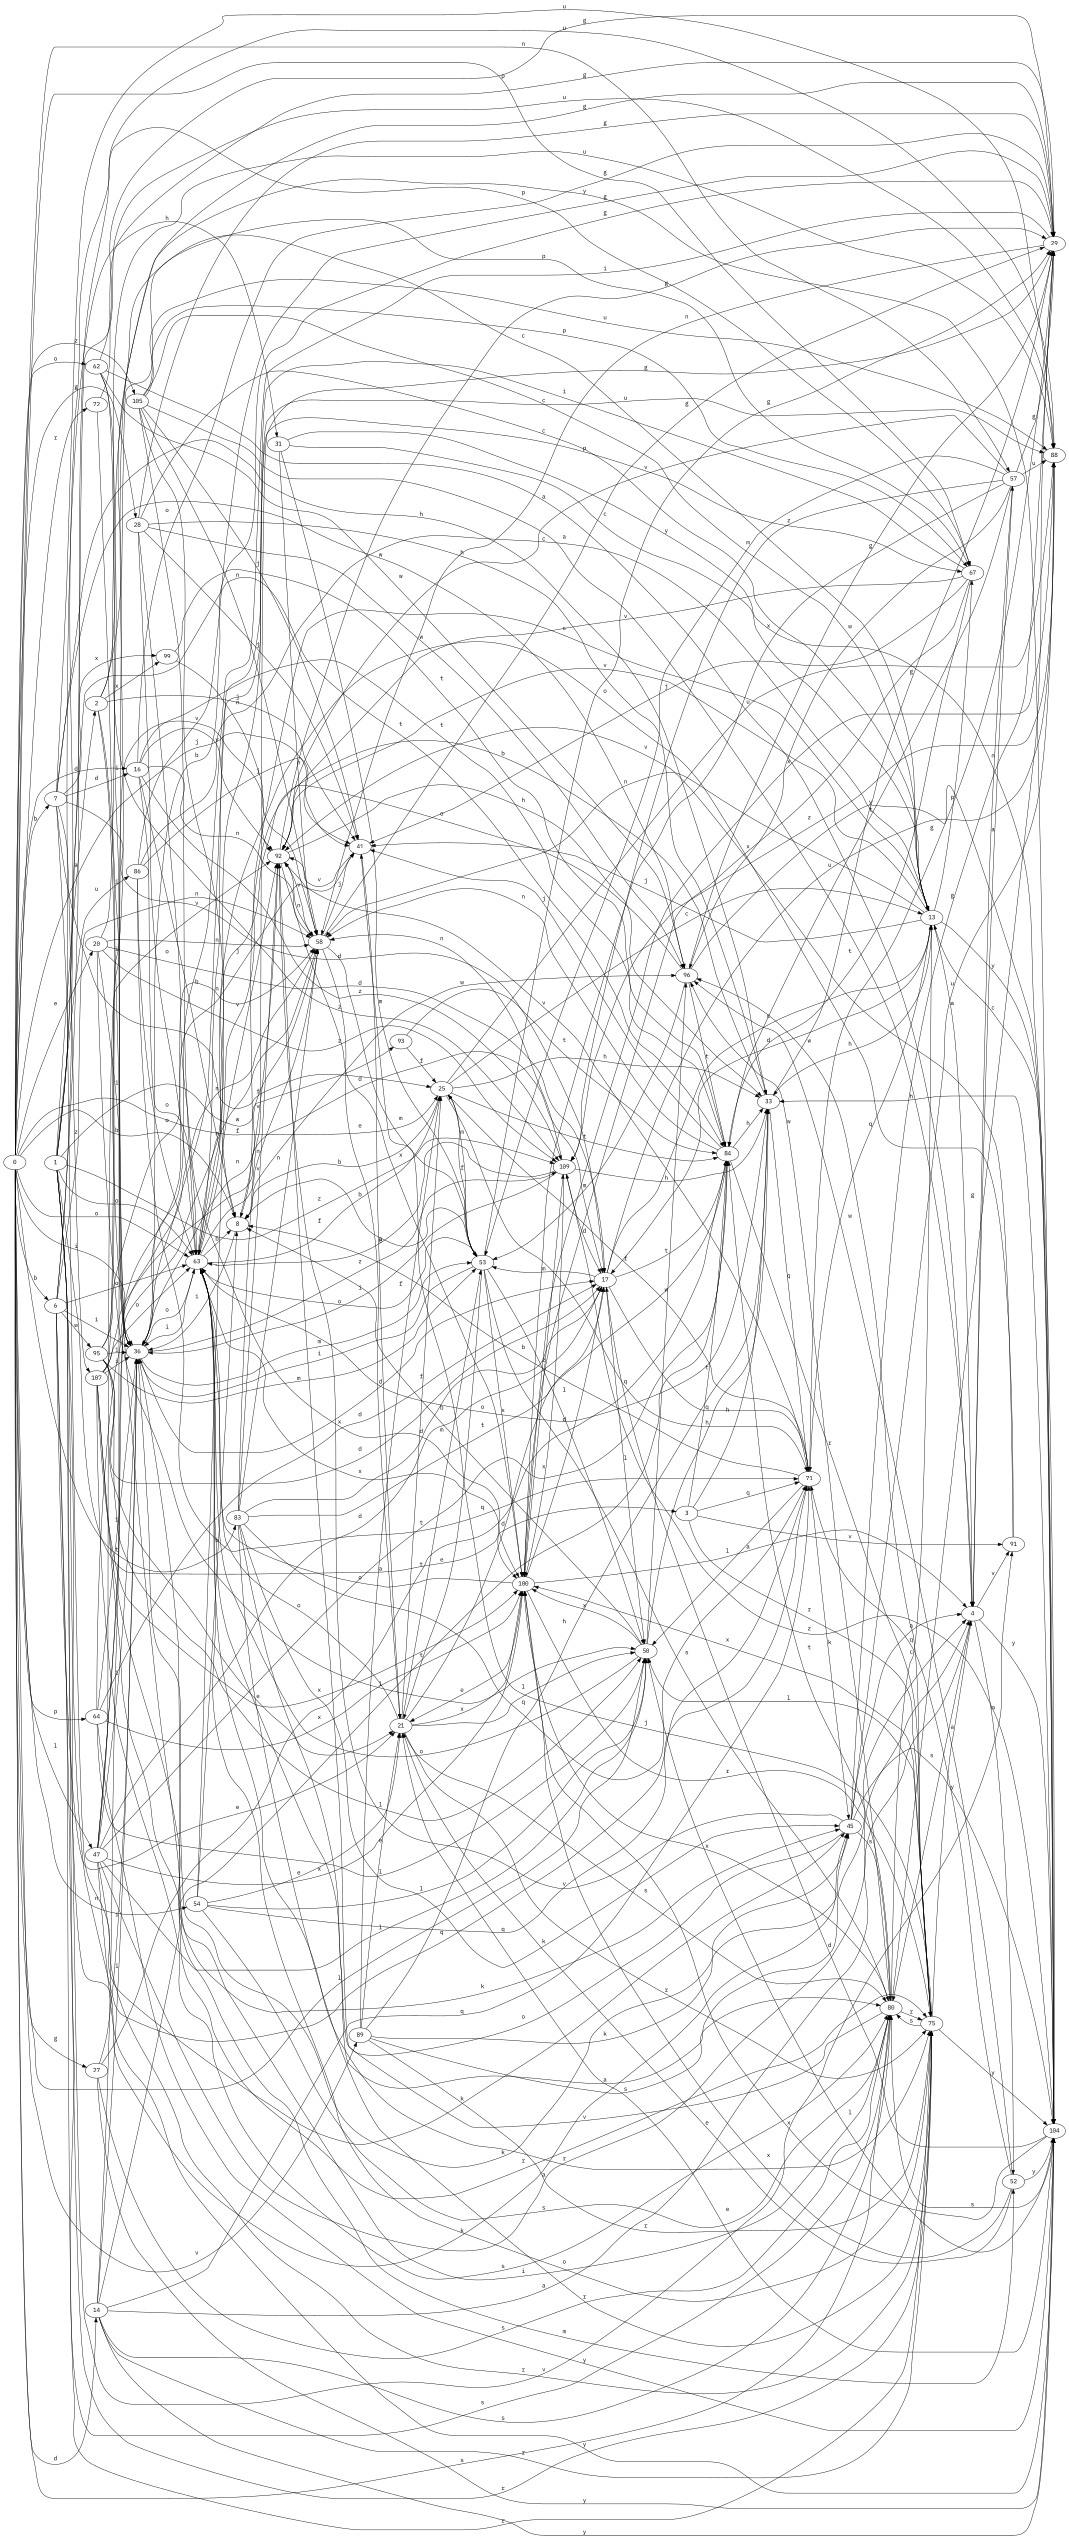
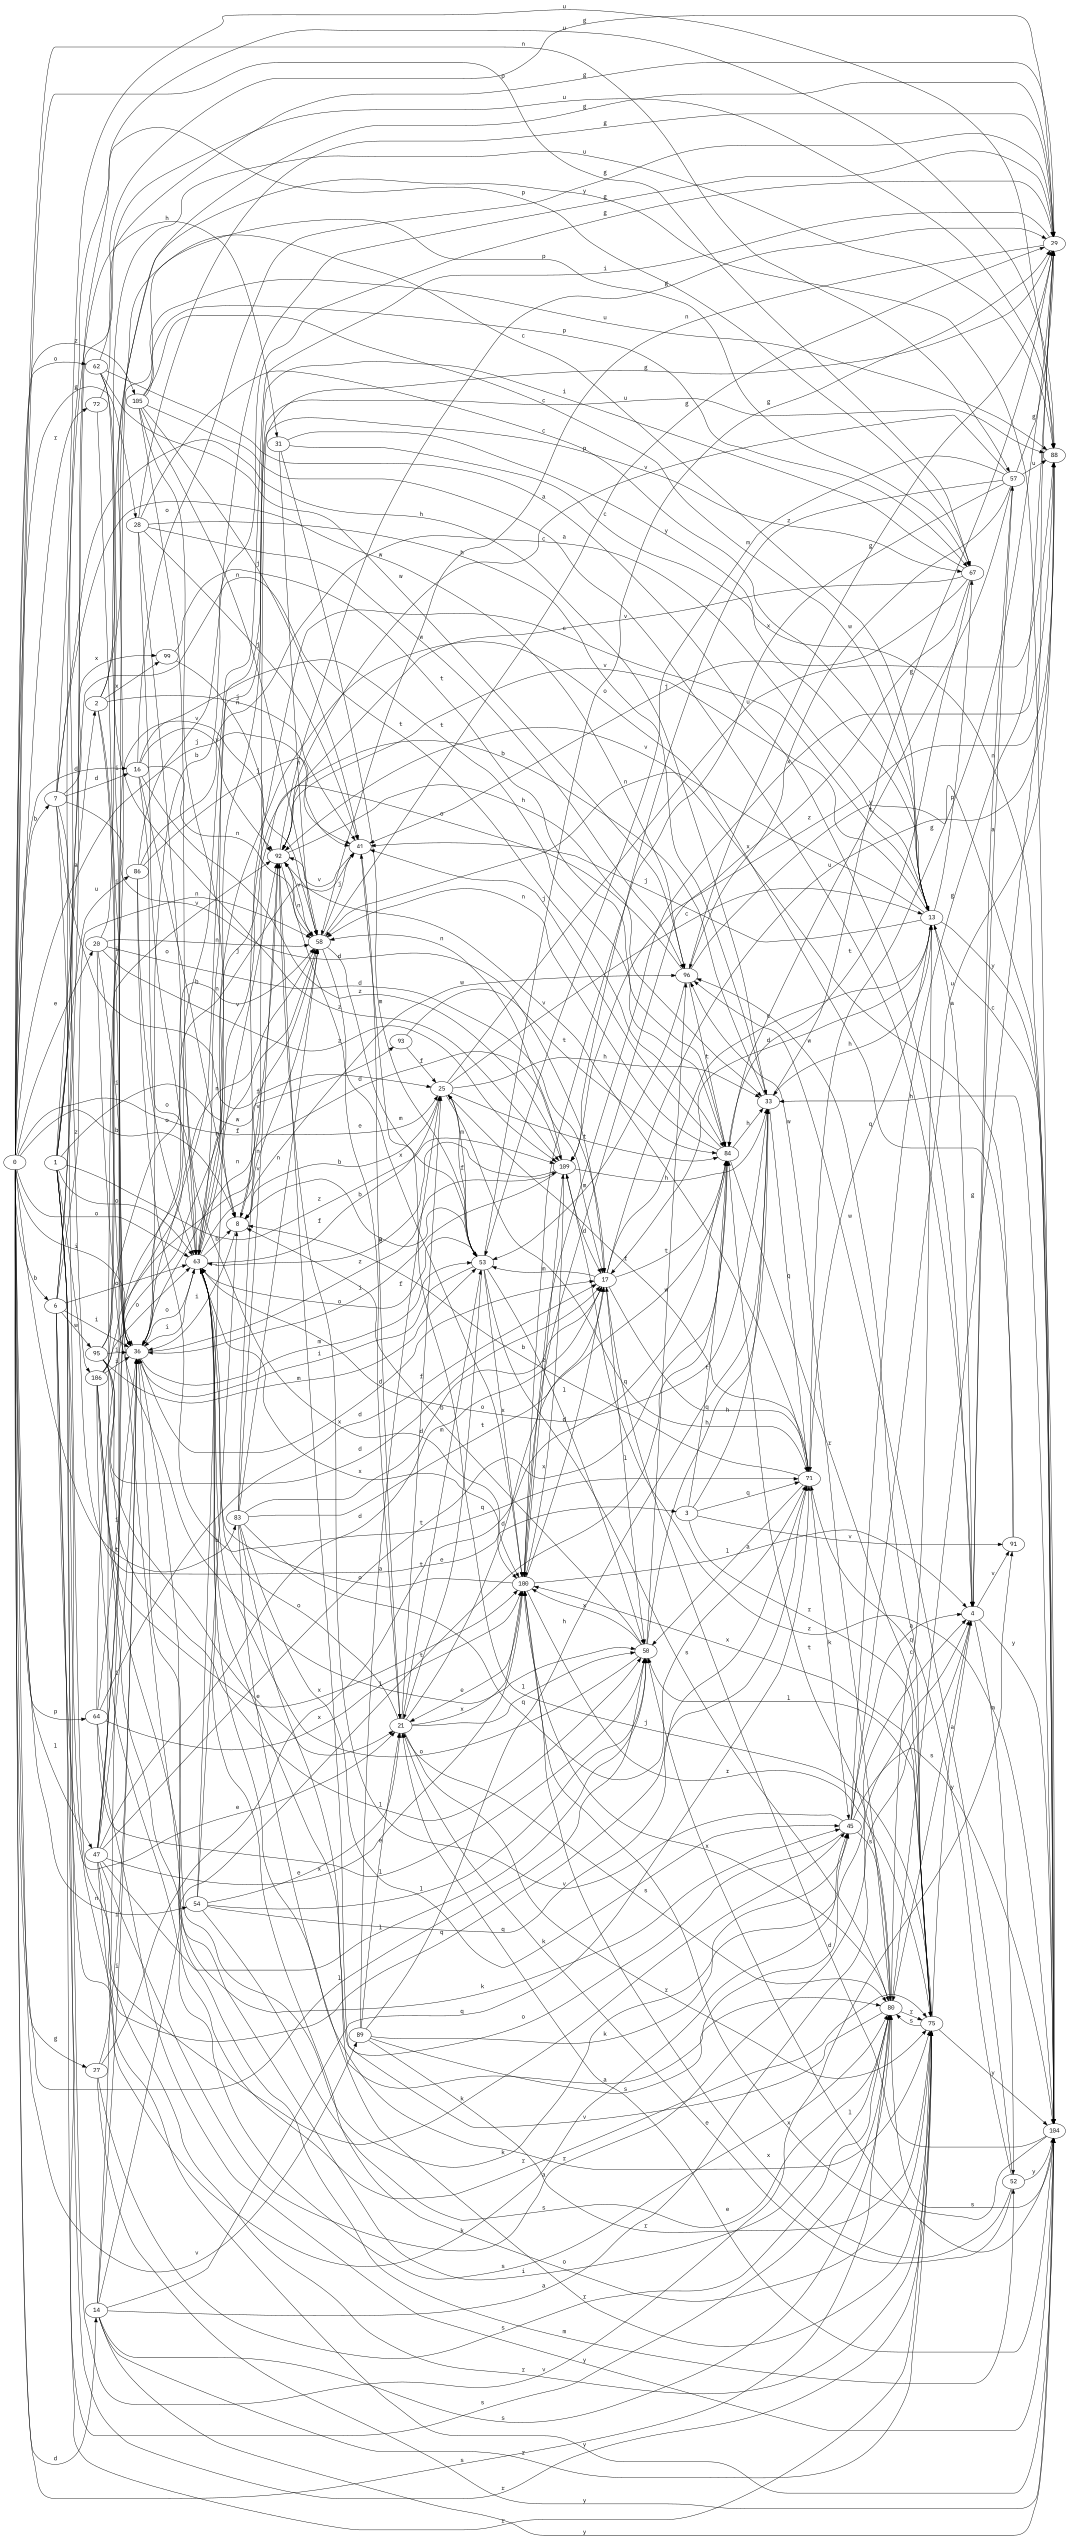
  strict digraph {
    fontname="IBM Plex Mono"
    rankdir=LR
    node [fontname="IBM Plex Mono"]
    edge [fontname="IBM Plex Mono"]
    0
    6
    7
    8
    14
    16
    20
    25
    27
    28
    36
    41
    47
    50
    54
    57
    62
    63
    64
    67
    72
    80
    83
    89
    105
    75
    88
    21
    58
    95
-   106 [label=107]
+   106
    45
    99
    33
    17
    96
    92
    71
    84
    4
    104
    109
    29
    13
    53
    100
    1
    2
    3
    31
    86
    91
    93
    52
    0 -> 6 [label=b]
    0 -> 7 [label=b]
    0 -> 8 [label=b]
    0 -> 14 [label=d]
    0 -> 16 [label=d]
    0 -> 20 [label=e]
    0 -> 25 [label=f]
    0 -> 27 [label=g]
    0 -> 28 [label=g]
    0 -> 36 [label=i]
    0 -> 41 [label=j]
    0 -> 47 [label=l]
    0 -> 50 [label=l]
    0 -> 54 [label=n]
    0 -> 57 [label=n]
    0 -> 62 [label=o]
    0 -> 63 [label=o]
    0 -> 64 [label=p]
    0 -> 67 [label=p]
    0 -> 72 [label=r]
    0 -> 80 [label=s]
    0 -> 83 [label=t]
    0 -> 89 [label=v]
    0 -> 105 [label=z]
    6 -> 36 [label=i]
    6 -> 63 [label=o]
    6 -> 67 [label=p]
    6 -> 80 [label=s]
    6 -> 75 [label=r]
    6 -> 88 [label=u]
    6 -> 21 [label=e]
    6 -> 58 [label=n]
    6 -> 95 [label=w]
    7 -> 16 [label=d]
    7 -> 25 [label=f]
    7 -> 88 [label=u]
    7 -> 106 [label=z]
    7 -> 45 [label=k]
    7 -> 99 [label=x]
    7 -> 33 [label=h]
    7 -> 17 [label=d]
    7 -> 96 [label=w]
    8 -> 36 [label=i]
    8 -> 96 [label=w]
    8 -> 92 [label=v]
    14 -> 36 [label=i]
    14 -> 67 [label=p]
    14 -> 80 [label=s]
    14 -> 75 [label=r]
    14 -> 71 [label=q]
    14 -> 84 [label=t]
    14 -> 4 [label=a]
    14 -> 104 [label=y]
    16 -> 8 [label=b]
    16 -> 63 [label=o]
    16 -> 58 [label=n]
    16 -> 92 [label=v]
    16 -> 84 [label=t]
    16 -> 109 [label=z]
    16 -> 29 [label=g]
    20 -> 36 [label=i]
    20 -> 50 [label=l]
    20 -> 58 [label=n]
    20 -> 17 [label=d]
    20 -> 104 [label=y]
    20 -> 109 [label=z]
    25 -> 8 [label=b]
    25 -> 88 [label=u]
    25 -> 33 [label=h]
    25 -> 71 [label=q]
    25 -> 84 [label=t]
    25 -> 13 [label=c]
    25 -> 53 [label=m]
    27 -> 36 [label=i]
    27 -> 80 [label=s]
    27 -> 84 [label=t]
    27 -> 104 [label=y]
    28 -> 41 [label=j]
    28 -> 63 [label=o]
    28 -> 33 [label=h]
    28 -> 96 [label=w]
    28 -> 29 [label=g]
    28 -> 13 [label=c]
    28 -> 100 [label=x]
    36 -> 63 [label=o]
    36 -> 58 [label=n]
    36 -> 45 [label=k]
    36 -> 17 [label=d]
    36 -> 109 [label=z]
    36 -> 29 [label=g]
    36 -> 53 [label=m]
    41 -> 21 [label=e]
    41 -> 92 [label=v]
    47 -> 36 [label=i]
    47 -> 41 [label=j]
    47 -> 50 [label=l]
    47 -> 75 [label=r]
    47 -> 58 [label=n]
    47 -> 17 [label=d]
    47 -> 92 [label=v]
    47 -> 84 [label=t]
    47 -> 4 [label=a]
    47 -> 104 [label=y]
    47 -> 100 [label=x]
    50 -> 8 [label=b]
    50 -> 63 [label=o]
    50 -> 33 [label=h]
    50 -> 96 [label=w]
    50 -> 100 [label=x]
    54 -> 8 [label=b]
    54 -> 50 [label=l]
    54 -> 80 [label=s]
    54 -> 21 [label=e]
    54 -> 71 [label=q]
    54 -> 13 [label=c]
    57 -> 88 [label=u]
    57 -> 96 [label=w]
    57 -> 92 [label=v]
    57 -> 84 [label=t]
    57 -> 4 [label=a]
    57 -> 109 [label=z]
    57 -> 29 [label=g]
    57 -> 53 [label=m]
    57 -> 100 [label=x]
    62 -> 36 [label=i]
    62 -> 96 [label=w]
    62 -> 4 [label=a]
    62 -> 109 [label=z]
    62 -> 29 [label=g]
    63 -> 8 [label=b]
    63 -> 25 [label=f]
    63 -> 36 [label=i]
    63 -> 67 [label=p]
    63 -> 75 [label=r]
    63 -> 88 [label=u]
    63 -> 58 [label=n]
    63 -> 92 [label=v]
    63 -> 100 [label=x]
    64 -> 36 [label=i]
    64 -> 50 [label=l]
    64 -> 58 [label=n]
    64 -> 17 [label=d]
    64 -> 104 [label=y]
    64 -> 100 [label=x]
    67 -> 36 [label=i]
    67 -> 41 [label=j]
    67 -> 92 [label=v]
    67 -> 84 [label=t]
    67 -> 100 [label=x]
    72 -> 36 [label=i]
    72 -> 29 [label=g]
    80 -> 36 [label=i]
    80 -> 75 [label=r]
    80 -> 96 [label=w]
    80 -> 92 [label=v]
    80 -> 84 [label=t]
    80 -> 29 [label=g]
    80 -> 13 [label=c]
    80 -> 100 [label=x]
    83 -> 75 [label=r]
    83 -> 58 [label=n]
    83 -> 45 [label=k]
    83 -> 17 [label=d]
    83 -> 92 [label=v]
    83 -> 71 [label=q]
    83 -> 84 [label=t]
    83 -> 4 [label=a]
    83 -> 29 [label=g]
    89 -> 25 [label=f]
    89 -> 80 [label=s]
    89 -> 75 [label=r]
    89 -> 21 [label=e]
    89 -> 45 [label=k]
    89 -> 33 [label=h]
    105 -> 8 [label=b]
    105 -> 41 [label=j]
    105 -> 63 [label=o]
    105 -> 67 [label=p]
    105 -> 88 [label=u]
    105 -> 58 [label=n]
    105 -> 4 [label=a]
    105 -> 13 [label=c]
    75 -> 41 [label=j]
    75 -> 50 [label=l]
    75 -> 63 [label=o]
    75 -> 80 [label=s]
    75 -> 96 [label=w]
    75 -> 4 [label=a]
    75 -> 104 [label=y]
    75 -> 100 [label=x]
    88 -> 109 [label=z]
    88 -> 100 [label=x]
    21 -> 25 [label=f]
    21 -> 50 [label=l]
    21 -> 63 [label=o]
    21 -> 80 [label=s]
    21 -> 75 [label=r]
    21 -> 17 [label=d]
    21 -> 53 [label=m]
    21 -> 100 [label=x]
    58 -> 41 [label=j]
    58 -> 21 [label=e]
    58 -> 92 [label=v]
    58 -> 29 [label=g]
    58 -> 53 [label=m]
    95 -> 36 [label=i]
    95 -> 50 [label=l]
    95 -> 21 [label=e]
    95 -> 58 [label=n]
    95 -> 17 [label=d]
    95 -> 29 [label=g]
    95 -> 53 [label=m]
    106 -> 36 [label=i]
    106 -> 63 [label=o]
    106 -> 80 [label=s]
    106 -> 75 [label=r]
    106 -> 45 [label=k]
    106 -> 17 [label=d]
    106 -> 92 [label=v]
    106 -> 100 [label=x]
    45 -> 63 [label=o]
    45 -> 80 [label=s]
    45 -> 88 [label=u]
    45 -> 92 [label=v]
    45 -> 4 [label=a]
    45 -> 104 [label=y]
    45 -> 29 [label=g]
    99 -> 58 [label=n]
    99 -> 84 [label=t]
    33 -> 8 [label=b]
    33 -> 63 [label=o]
    33 -> 71 [label=q]
    33 -> 29 [label=g]
    17 -> 50 [label=l]
    17 -> 88 [label=u]
    17 -> 71 [label=q]
    17 -> 84 [label=t]
    17 -> 13 [label=c]
    17 -> 53 [label=m]
    96 -> 63 [label=o]
    96 -> 84 [label=t]
    96 -> 104 [label=y]
    96 -> 29 [label=g]
    96 -> 53 [label=m]
    92 -> 58 [label=n]
    92 -> 33 [label=h]
    92 -> 29 [label=g]
    92 -> 100 [label=x]
    71 -> 8 [label=b]
    71 -> 25 [label=f]
    71 -> 50 [label=l]
    71 -> 45 [label=k]
    71 -> 92 [label=v]
    71 -> 29 [label=g]
    84 -> 41 [label=j]
    84 -> 75 [label=r]
    84 -> 58 [label=n]
    84 -> 33 [label=h]
    4 -> 57 [label=n]
    4 -> 80 [label=s]
    4 -> 104 [label=y]
    4 -> 91 [label=v]
    4 -> 52 [label=m]
    104 -> 50 [label=l]
    104 -> 80 [label=s]
    104 -> 21 [label=e]
    104 -> 33 [label=h]
    104 -> 17 [label=d]
    104 -> 109 [label=z]
    104 -> 13 [label=c]
    104 -> 100 [label=x]
    109 -> 36 [label=i]
    109 -> 63 [label=o]
    109 -> 58 [label=n]
    109 -> 33 [label=h]
    109 -> 17 [label=d]
    109 -> 100 [label=x]
    29 -> 36 [label=i]
    29 -> 58 [label=n]
    13 -> 41 [label=j]
    13 -> 67 [label=p]
    13 -> 58 [label=n]
    13 -> 33 [label=h]
    13 -> 17 [label=d]
    13 -> 92 [label=v]
    13 -> 71 [label=q]
    13 -> 4 [label=a]
    13 -> 104 [label=y]
    53 -> 8 [label=b]
    53 -> 25 [label=f]
    53 -> 36 [label=i]
    53 -> 50 [label=l]
    53 -> 63 [label=o]
    53 -> 80 [label=s]
    53 -> 21 [label=e]
    53 -> 29 [label=g]
    53 -> 100 [label=x]
    100 -> 63 [label=o]
    100 -> 75 [label=r]
    100 -> 21 [label=e]
    100 -> 17 [label=d]
    100 -> 4 [label=a]
    100 -> 109 [label=z]
    1 -> 63 [label=o]
    1 -> 75 [label=r]
    1 -> 88 [label=u]
    1 -> 45 [label=k]
    1 -> 71 [label=q]
    1 -> 84 [label=t]
    1 -> 109 [label=z]
    1 -> 2 [label=a]
    1 -> 3 [label=a]
    1 -> 31 [label=h]
    1 -> 86 [label=u]
    1 -> 91 [label=v]
    1 -> 93 [label=w]
    2 -> 36 [label=i]
    2 -> 41 [label=j]
    2 -> 88 [label=u]
    2 -> 99 [label=x]
    2 -> 13 [label=c]
    2 -> 52 [label=m]
    3 -> 75 [label=r]
    3 -> 33 [label=h]
    3 -> 71 [label=q]
    3 -> 84 [label=t]
    3 -> 91 [label=v]
    31 -> 58 [label=n]
    31 -> 104 [label=y]
    31 -> 13 [label=c]
    31 -> 53 [label=m]
    86 -> 41 [label=j]
    86 -> 63 [label=o]
    86 -> 71 [label=q]
    86 -> 29 [label=g]
    86 -> 13 [label=c]
    91 -> 63 [label=o]
    91 -> 92 [label=v]
    93 -> 25 [label=f]
    93 -> 84 [label=t]
    52 -> 21 [label=e]
    52 -> 96 [label=w]
    52 -> 71 [label=q]
    52 -> 104 [label=y]
    52 -> 100 [label=x]
  }
